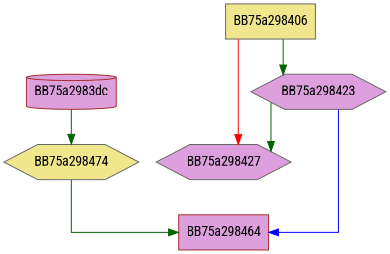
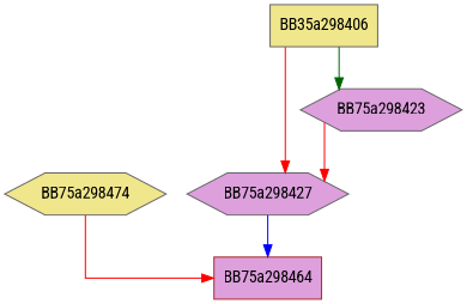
  digraph {
    fontname="Roboto Condensed"
    splines=ortho
    node [color=gray40 fillcolor=plum fontname="Roboto Condensed" shape=hexagon style=filled]
    edge [color=red fontname="Roboto Condensed"]
-   BB75a2983dc [color=brown shape=cylinder]
    BB75a298474 [fillcolor=khaki]
    BB75a298464 [color=brown shape=box]
-   BB75a298406 [fillcolor=khaki shape=box]
+   BB75a298406 [fillcolor=khaki shape=box label=BB35a298406]
    BB75a298427
    BB75a298423
-   BB75a2983dc -> BB75a298474 [color=darkgreen]
-   BB75a298474 -> BB75a298464 [color=darkgreen]
+   BB75a298474 -> BB75a298464
    BB75a298406 -> BB75a298427
    BB75a298406 -> BB75a298423 [color=darkgreen]
-   BB75a298423 -> BB75a298464 [color=blue]
-   BB75a298423 -> BB75a298427 [color=darkgreen]
+   BB75a298427 -> BB75a298464 [color=blue]
+   BB75a298423 -> BB75a298427
  }
